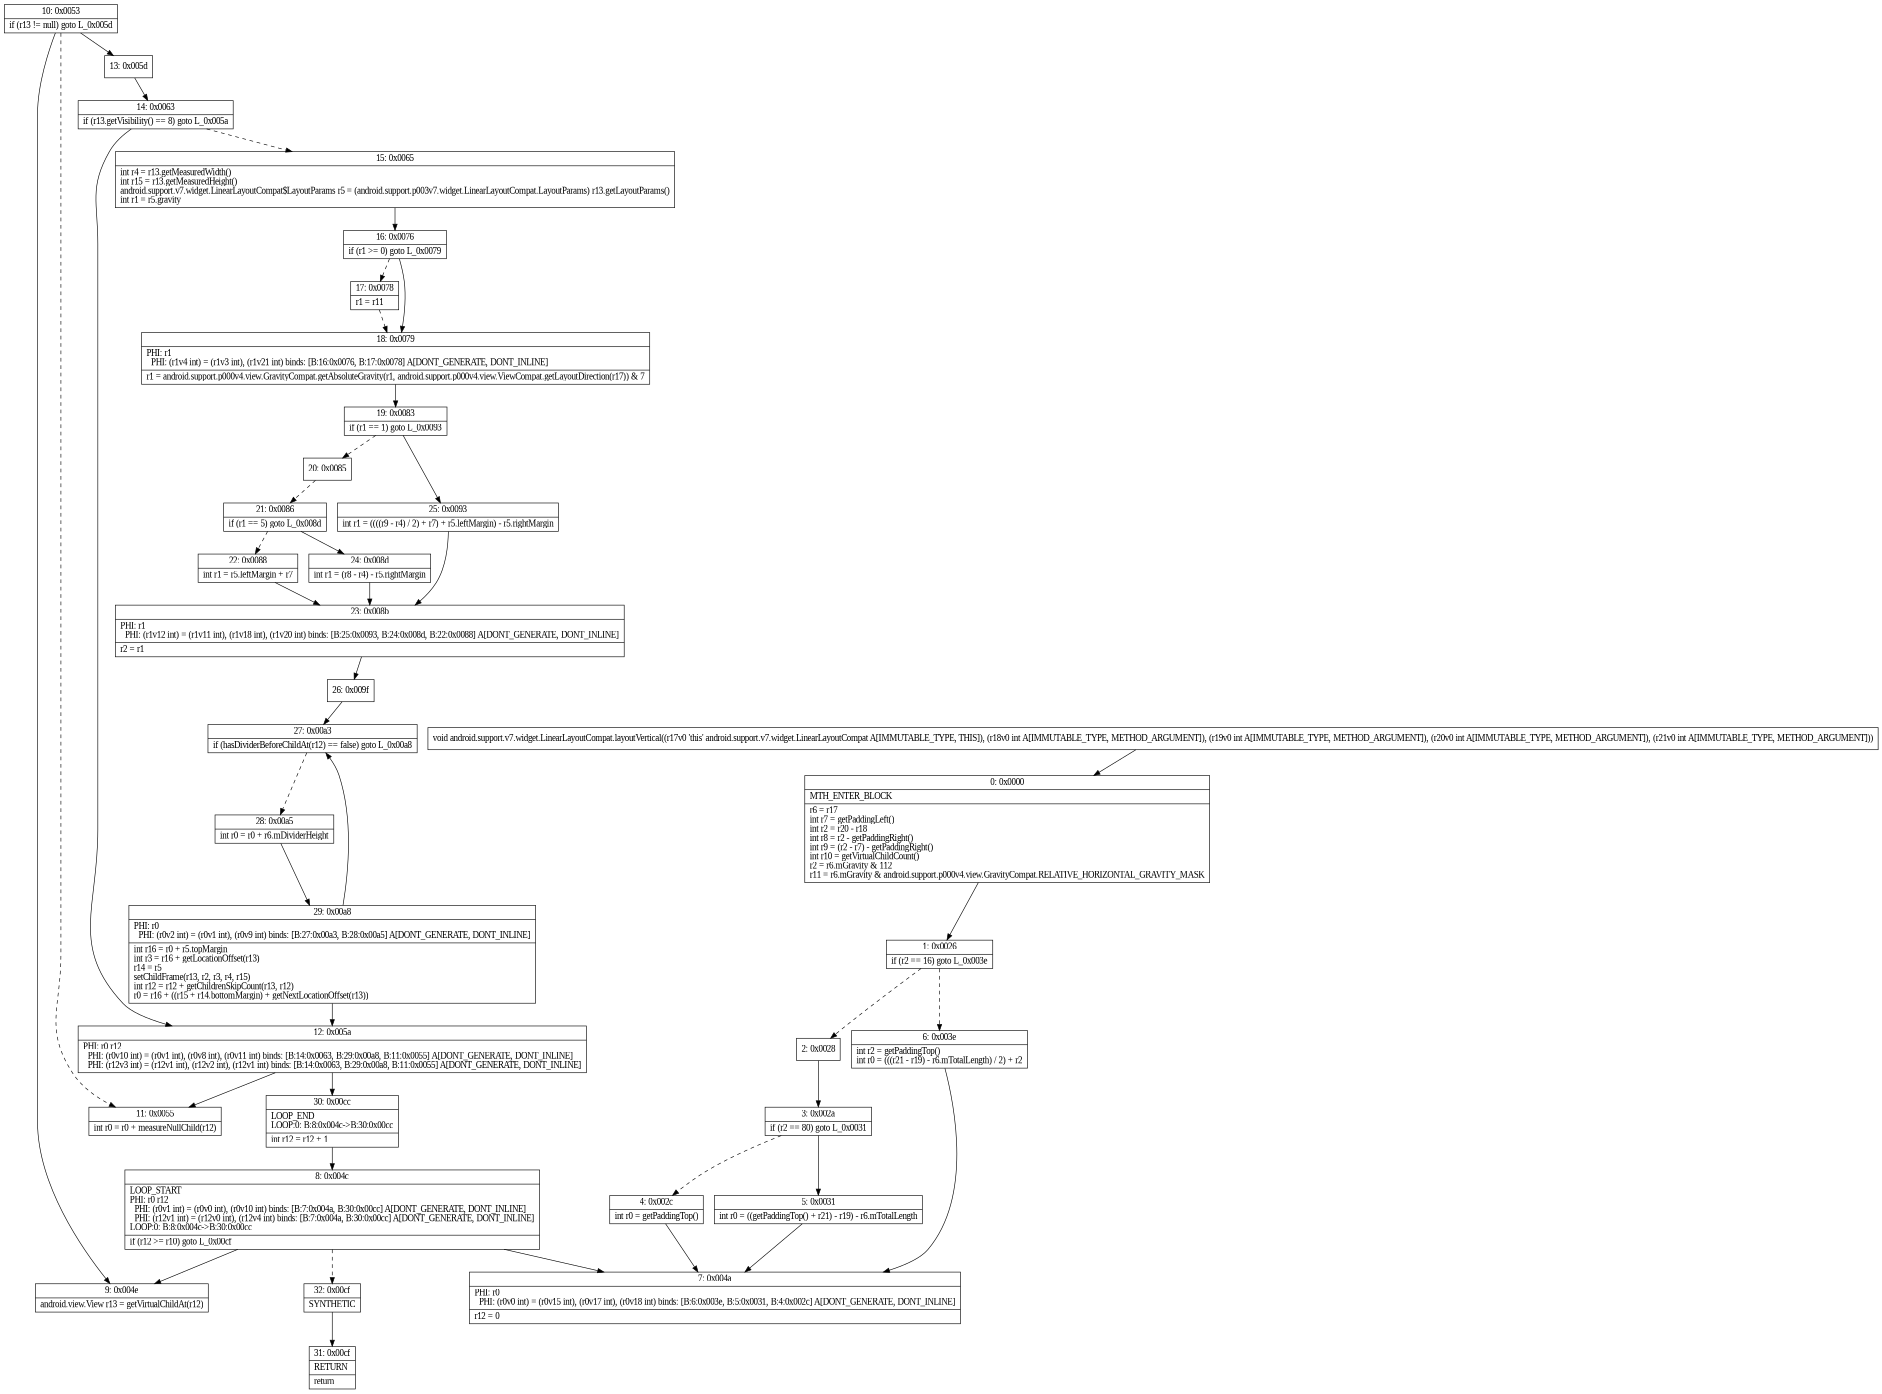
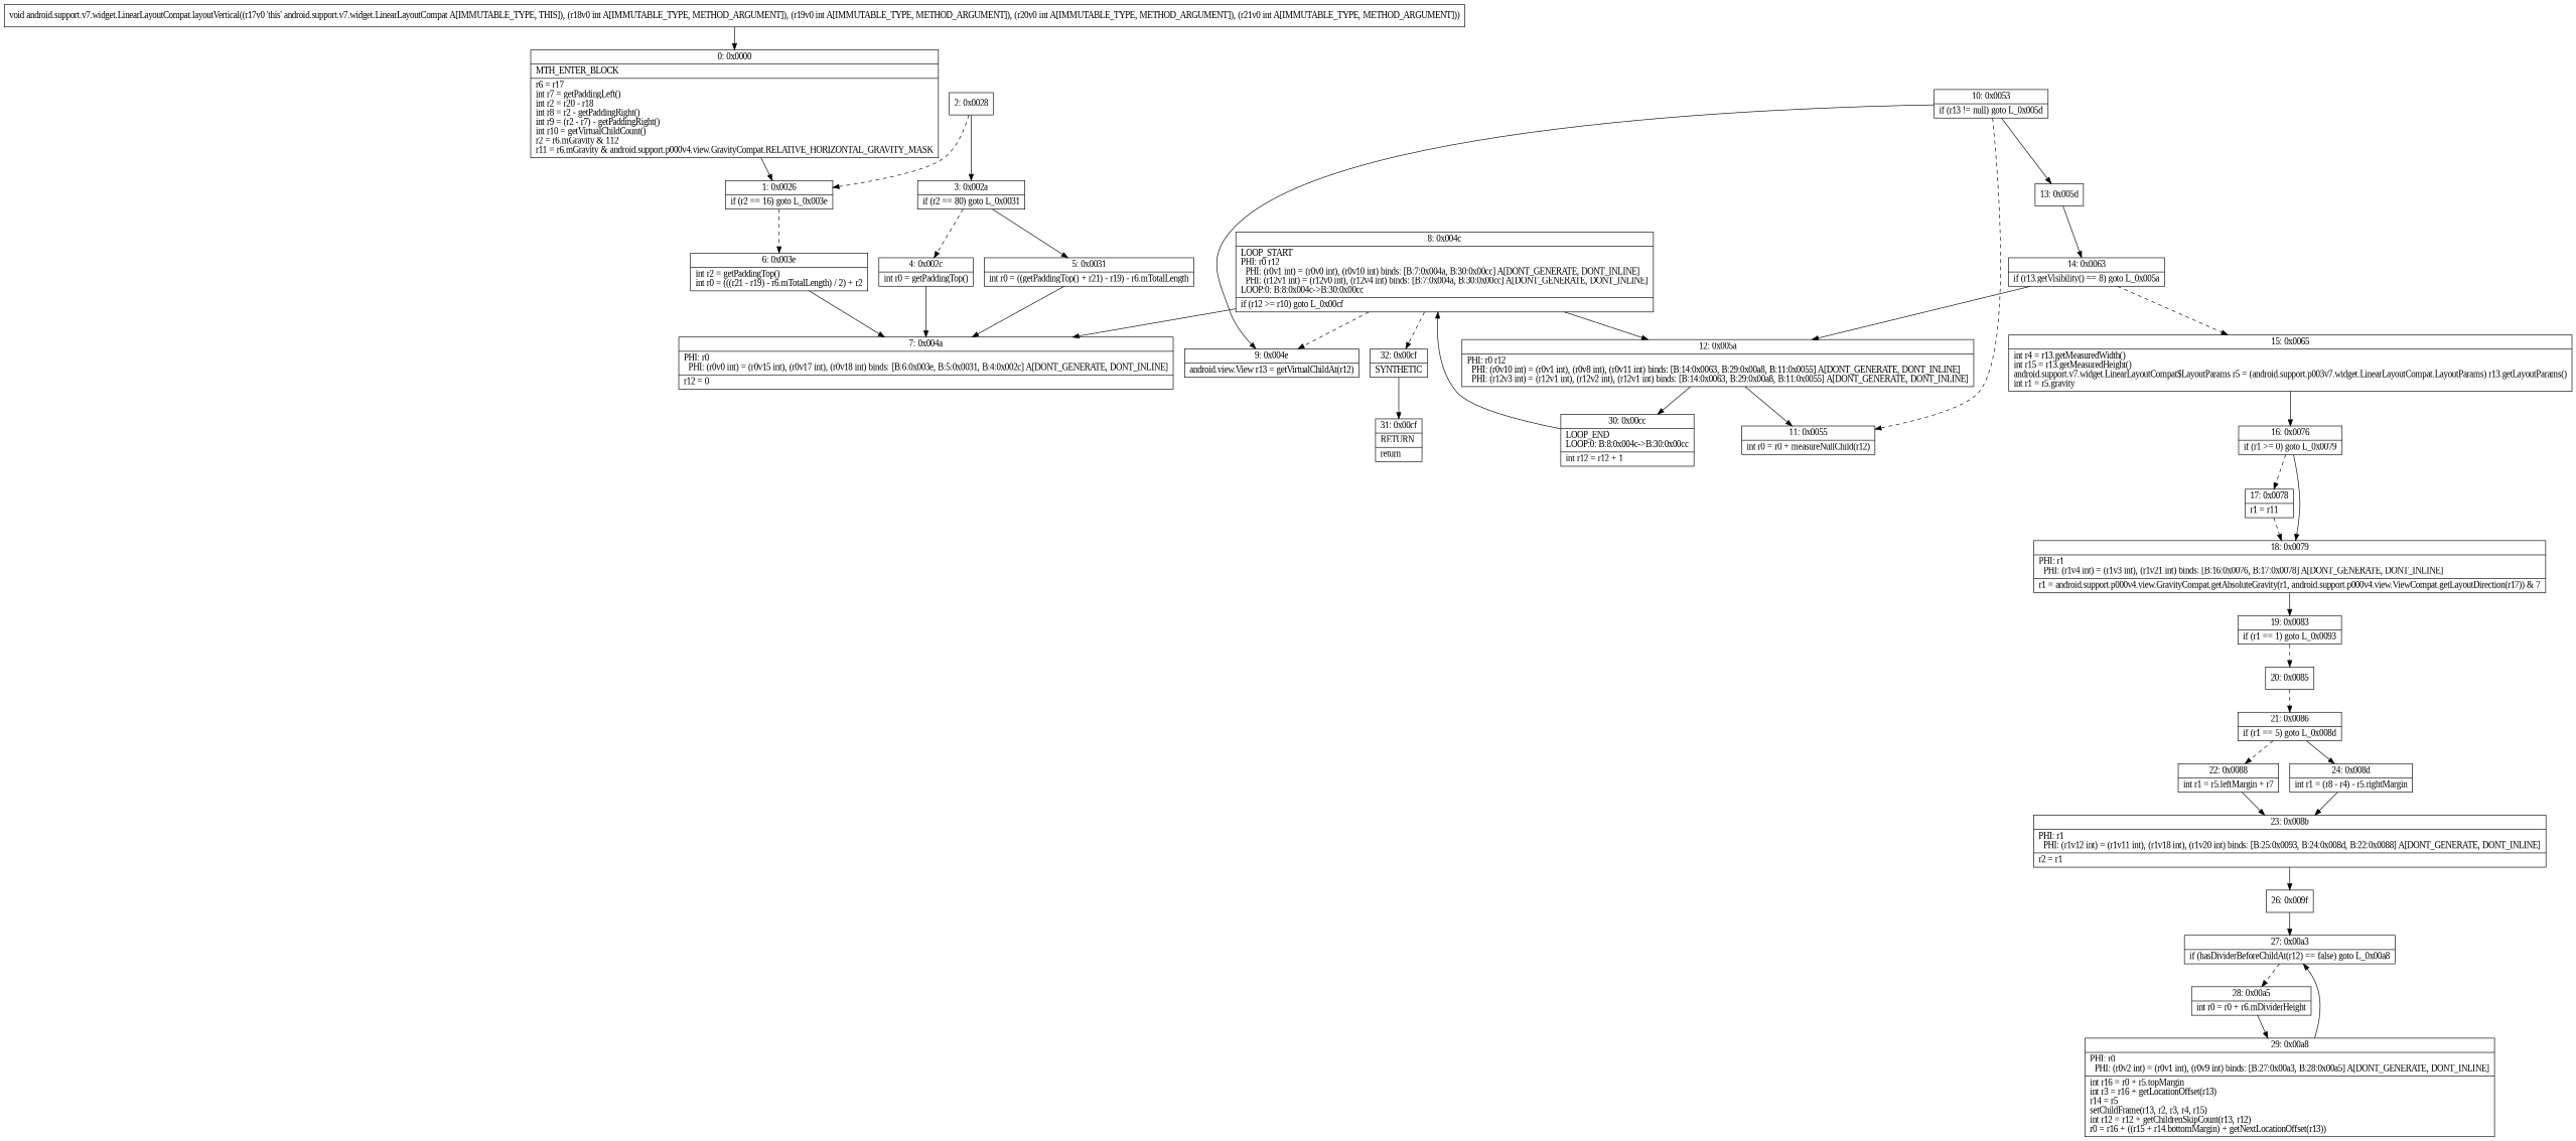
  digraph {
    fontname="Liberation Serif"
    node [fontname="Liberation Serif" shape=record]
    edge [fontname="Liberation Serif"]
    n1 [label="{0\:\ 0x0000|MTH_ENTER_BLOCK\l|r6 = r17\lint r7 = getPaddingLeft()\lint r2 = r20 \- r18\lint r8 = r2 \- getPaddingRight()\lint r9 = (r2 \- r7) \- getPaddingRight()\lint r10 = getVirtualChildCount()\lr2 = r6.mGravity & 112\lr11 = r6.mGravity & android.support.p000v4.view.GravityCompat.RELATIVE_HORIZONTAL_GRAVITY_MASK\l}"]
    n2 [label="{1\:\ 0x0026|if (r2 == 16) goto L_0x003e\l}"]
    n3 [label="{2\:\ 0x0028}"]
    n4 [label="{6\:\ 0x003e|int r2 = getPaddingTop()\lint r0 = (((r21 \- r19) \- r6.mTotalLength) \/ 2) + r2\l}"]
    n5 [label="{3\:\ 0x002a|if (r2 == 80) goto L_0x0031\l}"]
    n6 [label="{7\:\ 0x004a|PHI: r0 \l  PHI: (r0v0 int) = (r0v15 int), (r0v17 int), (r0v18 int) binds: [B:6:0x003e, B:5:0x0031, B:4:0x002c] A[DONT_GENERATE, DONT_INLINE]\l|r12 = 0\l}"]
    n7 [label="{4\:\ 0x002c|int r0 = getPaddingTop()\l}"]
    n8 [label="{5\:\ 0x0031|int r0 = ((getPaddingTop() + r21) \- r19) \- r6.mTotalLength\l}"]
    n9 [label="{8\:\ 0x004c|LOOP_START\lPHI: r0 r12 \l  PHI: (r0v1 int) = (r0v0 int), (r0v10 int) binds: [B:7:0x004a, B:30:0x00cc] A[DONT_GENERATE, DONT_INLINE]\l  PHI: (r12v1 int) = (r12v0 int), (r12v4 int) binds: [B:7:0x004a, B:30:0x00cc] A[DONT_GENERATE, DONT_INLINE]\lLOOP:0: B:8:0x004c\-\>B:30:0x00cc\l|if (r12 \>= r10) goto L_0x00cf\l}"]
    n10 [label="{9\:\ 0x004e|android.view.View r13 = getVirtualChildAt(r12)\l}"]
    n11 [label="{32\:\ 0x00cf|SYNTHETIC\l}"]
    n12 [label="{31\:\ 0x00cf|RETURN\l|return\l}"]
    n13 [label="{10\:\ 0x0053|if (r13 != null) goto L_0x005d\l}"]
    n14 [label="{11\:\ 0x0055|int r0 = r0 + measureNullChild(r12)\l}"]
    n15 [label="{13\:\ 0x005d}"]
    n16 [label="{14\:\ 0x0063|if (r13.getVisibility() == 8) goto L_0x005a\l}"]
    n17 [label="{12\:\ 0x005a|PHI: r0 r12 \l  PHI: (r0v10 int) = (r0v1 int), (r0v8 int), (r0v11 int) binds: [B:14:0x0063, B:29:0x00a8, B:11:0x0055] A[DONT_GENERATE, DONT_INLINE]\l  PHI: (r12v3 int) = (r12v1 int), (r12v2 int), (r12v1 int) binds: [B:14:0x0063, B:29:0x00a8, B:11:0x0055] A[DONT_GENERATE, DONT_INLINE]\l}"]
    n18 [label="{30\:\ 0x00cc|LOOP_END\lLOOP:0: B:8:0x004c\-\>B:30:0x00cc\l|int r12 = r12 + 1\l}"]
    n19 [label="{15\:\ 0x0065|int r4 = r13.getMeasuredWidth()\lint r15 = r13.getMeasuredHeight()\landroid.support.v7.widget.LinearLayoutCompat$LayoutParams r5 = (android.support.p003v7.widget.LinearLayoutCompat.LayoutParams) r13.getLayoutParams()\lint r1 = r5.gravity\l}"]
    n20 [label="{16\:\ 0x0076|if (r1 \>= 0) goto L_0x0079\l}"]
    n21 [label="{17\:\ 0x0078|r1 = r11\l}"]
    n22 [label="{18\:\ 0x0079|PHI: r1 \l  PHI: (r1v4 int) = (r1v3 int), (r1v21 int) binds: [B:16:0x0076, B:17:0x0078] A[DONT_GENERATE, DONT_INLINE]\l|r1 = android.support.p000v4.view.GravityCompat.getAbsoluteGravity(r1, android.support.p000v4.view.ViewCompat.getLayoutDirection(r17)) & 7\l}"]
    n23 [label="{19\:\ 0x0083|if (r1 == 1) goto L_0x0093\l}"]
    n24 [label="{20\:\ 0x0085}"]
-   n25 [label="{25\:\ 0x0093|int r1 = ((((r9 \- r4) \/ 2) + r7) + r5.leftMargin) \- r5.rightMargin\l}"]
    n26 [label="{21\:\ 0x0086|if (r1 == 5) goto L_0x008d\l}"]
    n27 [label="{23\:\ 0x008b|PHI: r1 \l  PHI: (r1v12 int) = (r1v11 int), (r1v18 int), (r1v20 int) binds: [B:25:0x0093, B:24:0x008d, B:22:0x0088] A[DONT_GENERATE, DONT_INLINE]\l|r2 = r1\l}"]
    n28 [label="{22\:\ 0x0088|int r1 = r5.leftMargin + r7\l}"]
    n29 [label="{24\:\ 0x008d|int r1 = (r8 \- r4) \- r5.rightMargin\l}"]
    n30 [label="{26\:\ 0x009f}"]
    n31 [label="{27\:\ 0x00a3|if (hasDividerBeforeChildAt(r12) == false) goto L_0x00a8\l}"]
    n32 [label="{28\:\ 0x00a5|int r0 = r0 + r6.mDividerHeight\l}"]
    n33 [label="{29\:\ 0x00a8|PHI: r0 \l  PHI: (r0v2 int) = (r0v1 int), (r0v9 int) binds: [B:27:0x00a3, B:28:0x00a5] A[DONT_GENERATE, DONT_INLINE]\l|int r16 = r0 + r5.topMargin\lint r3 = r16 + getLocationOffset(r13)\lr14 = r5\lsetChildFrame(r13, r2, r3, r4, r15)\lint r12 = r12 + getChildrenSkipCount(r13, r12)\lr0 = r16 + ((r15 + r14.bottomMargin) + getNextLocationOffset(r13))\l}"]
    n34 [label="{void android.support.v7.widget.LinearLayoutCompat.layoutVertical((r17v0 'this' android.support.v7.widget.LinearLayoutCompat A[IMMUTABLE_TYPE, THIS]), (r18v0 int A[IMMUTABLE_TYPE, METHOD_ARGUMENT]), (r19v0 int A[IMMUTABLE_TYPE, METHOD_ARGUMENT]), (r20v0 int A[IMMUTABLE_TYPE, METHOD_ARGUMENT]), (r21v0 int A[IMMUTABLE_TYPE, METHOD_ARGUMENT])) }"]
    n1 -> n2
-   n2 -> n3 [style=dashed]
+   n3 -> n2 [style=dashed]
    n2 -> n4 [style=dashed]
    n3 -> n5
    n4 -> n6
    n5 -> n7 [style=dashed]
    n5 -> n8
    n7 -> n6
    n8 -> n6
    n9 -> n6
-   n9 -> n10 [style=solid]
+   n9 -> n10 [style=dashed]
    n9 -> n11 [style=dashed]
    n11 -> n12
    n13 -> n10
    n13 -> n14 [style=dashed]
    n13 -> n15
    n15 -> n16
    n16 -> n17
    n16 -> n19 [style=dashed]
    n17 -> n14
    n17 -> n18
    n18 -> n9
    n19 -> n20
    n20 -> n21 [style=dashed]
    n20 -> n22
    n21 -> n22 [style=dashed]
    n22 -> n23
    n23 -> n24 [style=dashed]
-   n23 -> n25
    n24 -> n26 [style=dashed]
-   n25 -> n27
    n26 -> n28 [style=dashed]
    n26 -> n29
    n27 -> n30
    n28 -> n27
    n29 -> n27
    n30 -> n31
    n31 -> n32 [style=dashed]
    n32 -> n33
-   n33 -> n17
+   n9 -> n17
    n33 -> n31
    n34 -> n1
  }
